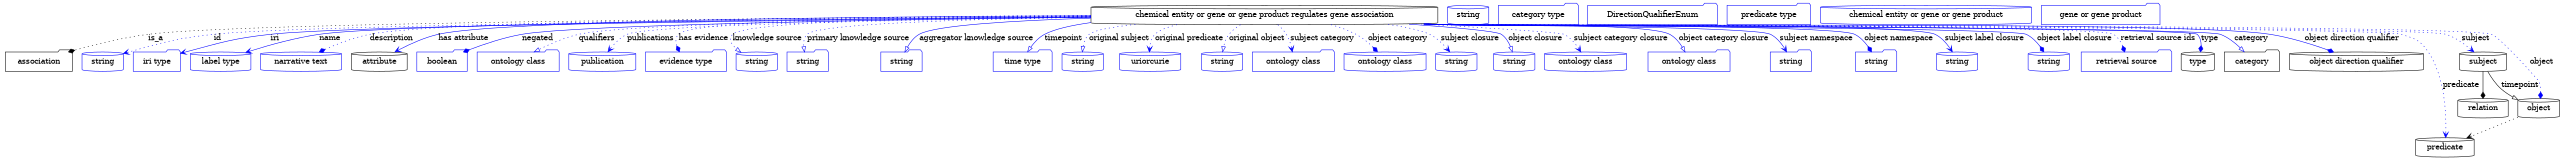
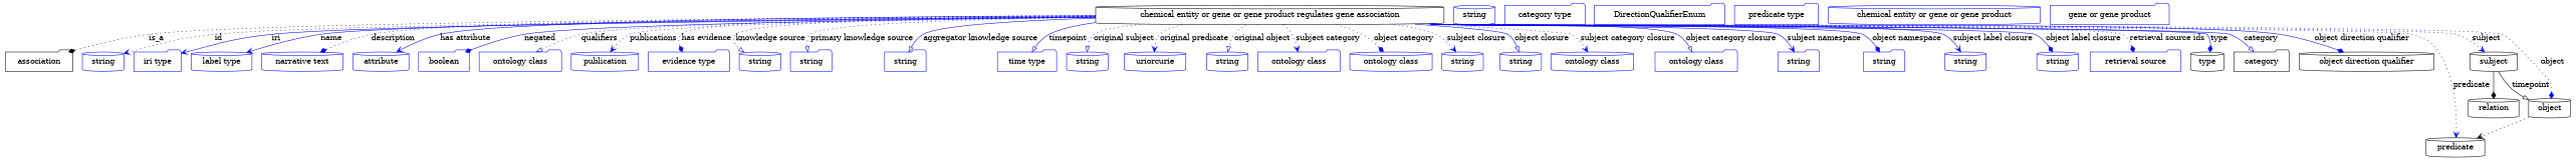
  digraph {
    node [shape=cylinder color=blue]
    edge [arrowhead=vee style=dotted color=blue]
    n1 [height=0.5 label="chemical entity or gene or gene product regulates gene association" width=8.9909 color=""]
    association [height=0.5 shape=folder width=1.7332 color=""]
    n3 [height=0.5 label=string width=1.0652]
    n4 [height=0.5 label="iri type" shape=folder width=1.2277]
    n5 [height=0.5 label="label type" width=1.5707]
    n6 [height=0.5 label="narrative text" width=2.0943]
-   n7 [color=black height=0.5 label=attribute width=1.4443]
+   n7 [height=0.5 label=attribute width=1.4443]
    n8 [height=0.5 label=boolean shape=folder width=1.2999]
    n9 [height=0.5 label="ontology class" shape=folder width=2.1304]
    n10 [height=0.5 label=publication width=1.7332]
    n11 [height=0.5 label="evidence type" shape=folder width=2.0943]
    n12 [height=0.5 label=string width=1.0652]
    n13 [height=0.5 label=string shape=folder width=1.0652]
    n14 [height=0.5 label=string shape=folder width=1.0652]
    n15 [height=0.5 label="time type" shape=folder width=1.5346]
    n16 [height=0.5 label=string width=1.0652]
    n17 [height=0.5 label=uriorcurie width=1.5887]
    n18 [height=0.5 label=string width=1.0652]
    n19 [height=0.5 label="ontology class" shape=folder width=2.1304]
    n20 [height=0.5 label="ontology class" width=2.1304]
    n21 [height=0.5 label=string width=1.0652]
    n22 [height=0.5 label=string width=1.0652]
    n23 [height=0.5 label="ontology class" width=2.1304]
    n24 [height=0.5 label="ontology class" shape=folder width=2.1304]
    n25 [height=0.5 label=string shape=folder width=1.0652]
    n26 [height=0.5 label=string shape=folder width=1.0652]
    n27 [height=0.5 label=string width=1.0652]
    n28 [height=0.5 label=string width=1.0652]
    n29 [height=0.5 label="retrieval source" shape=folder width=2.347]
    type [height=0.5 width=0.86659 color=""]
    category [height=0.5 shape=folder width=1.4263 color=""]
    "object direction qualifier" [height=0.5 width=3.4664 color=""]
    predicate [height=0.5 width=1.5165 color=""]
    subject [height=0.5 width=1.2277 color=""]
    object [height=0.5 width=1.0832 color=""]
    relation [height=0.5 width=1.2999 color=""]
    n37 [height=0.5 label=string width=1.0652]
    n38 [height=0.5 label="category type" shape=folder width=2.0762]
    n39 [height=0.5 label=DirectionQualifierEnum shape=folder width=3.358]
    n40 [height=0.5 label="predicate type" shape=folder width=2.1665]
    n41 [height=0.5 label="chemical entity or gene or gene product" width=5.4703]
    n42 [height=0.5 label="gene or gene product" shape=folder width=3.0692]
    n1 -> association [arrowhead=diamond label=is_a color=""]
    n1 -> n3 [label=id]
    n1 -> n4 [label=iri style=solid]
    n1 -> n5 [label=name style=solid]
    n1 -> n6 [arrowhead=diamond label=description]
    n1 -> n7 [label="has attribute" style=solid]
    n1 -> n8 [arrowhead=diamond label=negated style=solid]
    n1 -> n9 [arrowhead=onormal label=qualifiers]
    n1 -> n10 [label=publications]
    n1 -> n11 [arrowhead=diamond label="has evidence"]
    n1 -> n12 [arrowhead=onormal label="knowledge source"]
    n1 -> n13 [arrowhead=onormal label="primary knowledge source"]
    n1 -> n14 [arrowhead=onormal label="aggregator knowledge source" style=solid]
    n1 -> n15 [arrowhead=onormal label=timepoint style=solid]
    n1 -> n16 [arrowhead=onormal label="original subject"]
    n1 -> n17 [label="original predicate"]
    n1 -> n18 [arrowhead=onormal label="original object"]
    n1 -> n19 [label="subject category"]
    n1 -> n20 [arrowhead=diamond label="object category"]
    n1 -> n21 [label="subject closure"]
    n1 -> n22 [arrowhead=onormal label="object closure" style=solid]
    n1 -> n23 [label="subject category closure"]
    n1 -> n24 [arrowhead=onormal label="object category closure" style=solid]
    n1 -> n25 [label="subject namespace" style=solid]
    n1 -> n26 [arrowhead=diamond label="object namespace" style=solid]
    n1 -> n27 [label="subject label closure" style=solid]
    n1 -> n28 [arrowhead=diamond label="object label closure" style=solid]
    n1 -> n29 [arrowhead=diamond label="retrieval source ids"]
    n1 -> type [arrowhead=diamond label=type style=solid]
    n1 -> category [arrowhead=onormal label=category style=solid]
    n1 -> "object direction qualifier" [arrowhead=diamond label="object direction qualifier" style=solid]
    n1 -> predicate [label=predicate]
    n1 -> subject [label=subject]
    n1 -> object [arrowhead=diamond label=object]
    subject -> object [arrowhead=onormal label=timepoint style=solid color=""]
    subject -> relation [arrowhead=diamond style=solid color=""]
    object -> predicate [color=""]
  }
